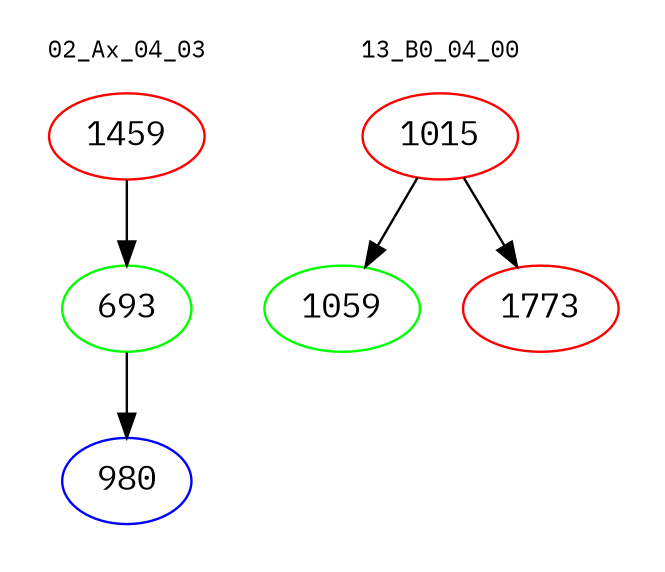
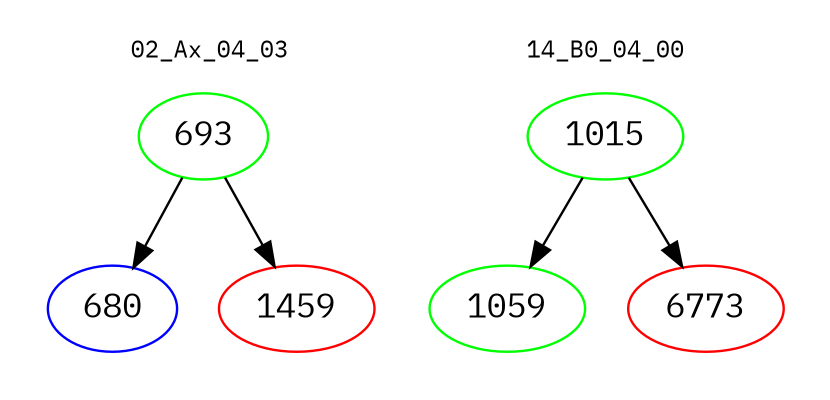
  digraph {
    fontname="IBM Plex Mono"
    node [color=green fontname="IBM Plex Mono"]
    edge [color=black fontname="IBM Plex Mono"]
    n1 [label=693]
-   n2 [color=blue label=980]
+   n2 [color=blue label=680]
    n3 [color=red label=1459]
-   n4 [color=red label=1015]
+   n4 [label=1015]
    n5 [label=1059]
-   n6 [color=red label=1773]
+   n6 [color=red label=6773]
    subgraph cluster_1 {
      color=white
      fontsize=10
      label="02_Ax_04_03"
      n1
      n2
      n3
    }
    subgraph cluster_2 {
      color=white
      fontsize=10
-     label="13_B0_04_00"
+     label="14_B0_04_00"
      n4
      n5
      n6
    }
    n1 -> n2
-   n3 -> n1
+   n1 -> n3
    n4 -> n5
    n4 -> n6
  }
